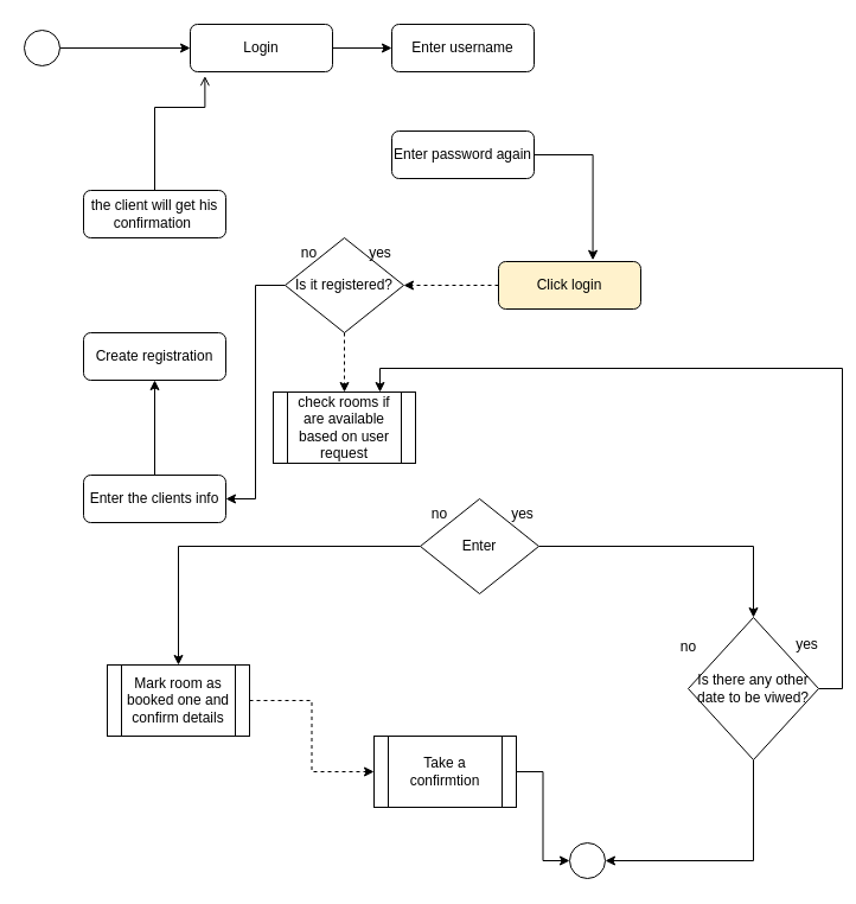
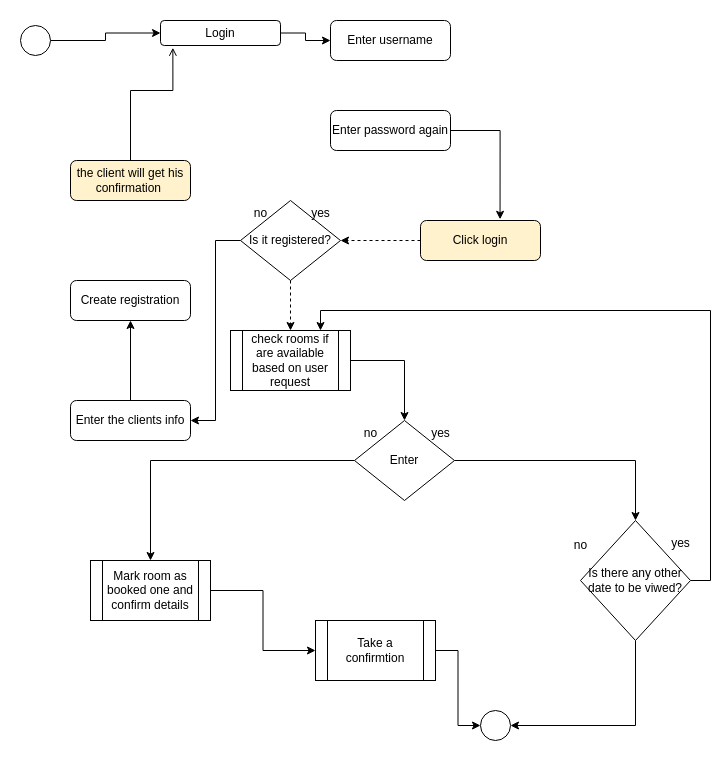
  <mxCell id="0" />
  <mxCell id="1" parent="0" />
  <mxCell id="2" value="" style="edgeStyle=orthogonalEdgeStyle;rounded=0;orthogonalLoop=1;jettySize=auto;html=1;entryX=0;entryY=0.5;entryDx=0;entryDy=0;" parent="1" source="3" edge="1" target="4"><mxGeometry relative="1" as="geometry"><mxPoint x="320" y="140" as="targetPoint" /></mxGeometry></mxCell>
- <mxCell id="3" value="Login" style="rounded=1;whiteSpace=wrap;html=1;fontSize=12;glass=0;strokeWidth=1;shadow=0;" parent="1" vertex="1"><mxGeometry x="160" width="120" height="40" as="geometry" y="20" /></mxCell>
+ <mxCell id="3" value="Login" style="rounded=1;whiteSpace=wrap;html=1;fontSize=12;glass=0;strokeWidth=1;shadow=0;" parent="1" vertex="1"><mxGeometry x="160" y="20" width="120" height="25" as="geometry" /></mxCell>
  <mxCell id="4" value="Enter username" style="rounded=1;whiteSpace=wrap;html=1;fontSize=12;glass=0;strokeWidth=1;shadow=0;" parent="1" vertex="1"><mxGeometry x="330" width="120" height="40" as="geometry" y="20" /></mxCell>
  <mxCell id="5" style="edgeStyle=orthogonalEdgeStyle;rounded=0;orthogonalLoop=1;jettySize=auto;html=1;exitX=1;exitY=0.5;exitDx=0;exitDy=0;entryX=0.663;entryY=-0.03;entryDx=0;entryDy=0;entryPerimeter=0;" edge="1" parent="1" source="6" target="8"><mxGeometry relative="1" as="geometry"><mxPoint x="500" y="130" as="targetPoint" /></mxGeometry></mxCell>
  <mxCell id="6" value="Enter password again" style="rounded=1;whiteSpace=wrap;html=1;fontSize=12;glass=0;strokeWidth=1;shadow=0;" parent="1" vertex="1"><mxGeometry x="330" y="110" width="120" height="40" as="geometry" /></mxCell>
  <mxCell id="7" style="edgeStyle=orthogonalEdgeStyle;rounded=0;orthogonalLoop=1;jettySize=auto;html=1;exitX=0;exitY=0.5;exitDx=0;exitDy=0;entryX=1;entryY=0.5;entryDx=0;entryDy=0;dashed=1;" edge="1" parent="1" source="8" target="10"><mxGeometry relative="1" as="geometry" /></mxCell>
  <mxCell id="8" value="Click login" style="rounded=1;whiteSpace=wrap;html=1;fontSize=12;glass=0;strokeWidth=1;shadow=0;fillColor=#fff2cc;" parent="1" vertex="1"><mxGeometry x="420" y="220" width="120" height="40" as="geometry" /></mxCell>
  <mxCell id="9" style="edgeStyle=orthogonalEdgeStyle;rounded=0;orthogonalLoop=1;jettySize=auto;html=1;exitX=0;exitY=0.5;exitDx=0;exitDy=0;entryX=1;entryY=0.5;entryDx=0;entryDy=0;" edge="1" parent="1" source="10" target="25"><mxGeometry relative="1" as="geometry" /></mxCell>
  <mxCell id="10" value="Is it registered?" style="rhombus;whiteSpace=wrap;html=1;" parent="1" vertex="1"><mxGeometry x="240" y="200" width="100" height="80" as="geometry" /></mxCell>
  <mxCell id="11" value="" style="edgeStyle=orthogonalEdgeStyle;rounded=0;orthogonalLoop=1;jettySize=auto;html=1;" parent="1" source="13" target="16" edge="1"><mxGeometry relative="1" as="geometry" /></mxCell>
  <mxCell id="12" style="edgeStyle=orthogonalEdgeStyle;rounded=0;orthogonalLoop=1;jettySize=auto;html=1;exitX=0;exitY=0.5;exitDx=0;exitDy=0;entryX=0.5;entryY=0;entryDx=0;entryDy=0;" edge="1" parent="1" source="13" target="18"><mxGeometry relative="1" as="geometry" /></mxCell>
  <mxCell id="13" value="Enter" style="rhombus;whiteSpace=wrap;html=1;" parent="1" vertex="1"><mxGeometry x="354" y="420" width="100" height="80" as="geometry" /></mxCell>
  <mxCell id="14" style="edgeStyle=orthogonalEdgeStyle;rounded=0;orthogonalLoop=1;jettySize=auto;html=1;exitX=0.5;exitY=1;exitDx=0;exitDy=0;entryX=1;entryY=0.5;entryDx=0;entryDy=0;" edge="1" parent="1" source="16" target="21"><mxGeometry relative="1" as="geometry" /></mxCell>
  <mxCell id="15" style="edgeStyle=orthogonalEdgeStyle;rounded=0;orthogonalLoop=1;jettySize=auto;html=1;exitX=1;exitY=0.5;exitDx=0;exitDy=0;entryX=0.75;entryY=0;entryDx=0;entryDy=0;" edge="1" parent="1" source="16" target="31"><mxGeometry relative="1" as="geometry" /></mxCell>
  <mxCell id="16" value="Is there any other date to be viwed?" style="rhombus;whiteSpace=wrap;html=1;" parent="1" vertex="1"><mxGeometry x="580" y="520" width="110" height="120" as="geometry" /></mxCell>
- <mxCell id="17" value="" style="edgeStyle=orthogonalEdgeStyle;rounded=0;orthogonalLoop=1;jettySize=auto;html=1;dashed=1;" parent="1" source="18" target="20" edge="1"><mxGeometry relative="1" as="geometry" /></mxCell>
+ <mxCell id="17" value="" style="edgeStyle=orthogonalEdgeStyle;rounded=0;orthogonalLoop=1;jettySize=auto;html=1;" parent="1" source="18" target="20" edge="1"><mxGeometry relative="1" as="geometry" /></mxCell>
  <mxCell id="18" value="Mark room as booked one and confirm details" style="shape=process;whiteSpace=wrap;html=1;backgroundOutline=1;" parent="1" vertex="1"><mxGeometry x="90" y="560" width="120" height="60" as="geometry" /></mxCell>
  <mxCell id="19" style="edgeStyle=orthogonalEdgeStyle;rounded=0;orthogonalLoop=1;jettySize=auto;html=1;exitX=1;exitY=0.5;exitDx=0;exitDy=0;entryX=0;entryY=0.5;entryDx=0;entryDy=0;" edge="1" parent="1" source="20" target="21"><mxGeometry relative="1" as="geometry" /></mxCell>
  <mxCell id="20" value="Take a confirmtion" style="shape=process;whiteSpace=wrap;html=1;backgroundOutline=1;" parent="1" vertex="1"><mxGeometry x="315" y="620" width="120" height="60" as="geometry" /></mxCell>
  <mxCell id="21" value="" style="ellipse;whiteSpace=wrap;html=1;aspect=fixed;" parent="1" vertex="1"><mxGeometry x="480" y="710" width="30" height="30" as="geometry" /></mxCell>
  <mxCell id="22" value="" style="edgeStyle=orthogonalEdgeStyle;rounded=0;orthogonalLoop=1;jettySize=auto;html=1;" parent="1" source="23" target="3" edge="1"><mxGeometry relative="1" as="geometry" /></mxCell>
  <mxCell id="23" value="" style="ellipse;whiteSpace=wrap;html=1;aspect=fixed;" parent="1" vertex="1"><mxGeometry x="20" y="25" width="30" height="30" as="geometry" /></mxCell>
  <mxCell id="24" value="" style="edgeStyle=orthogonalEdgeStyle;rounded=0;orthogonalLoop=1;jettySize=auto;html=1;" parent="1" source="25" target="26" edge="1"><mxGeometry relative="1" as="geometry" /></mxCell>
  <mxCell id="25" value="Enter the clients info" style="rounded=1;whiteSpace=wrap;html=1;" parent="1" vertex="1"><mxGeometry x="70" y="400" width="120" height="40" as="geometry" /></mxCell>
  <mxCell id="26" value="Create registration" style="rounded=1;whiteSpace=wrap;html=1;" parent="1" vertex="1"><mxGeometry x="70" y="280" width="120" height="40" as="geometry" /></mxCell>
  <mxCell id="27" value="" style="edgeStyle=orthogonalEdgeStyle;rounded=0;orthogonalLoop=1;jettySize=auto;html=1;entryX=0.103;entryY=1.09;entryDx=0;entryDy=0;entryPerimeter=0;endArrow=open;" parent="1" source="28" target="3" edge="1"><mxGeometry relative="1" as="geometry"><mxPoint x="130" y="80" as="targetPoint" /><Array as="points"><mxPoint x="130" y="90" /><mxPoint x="172" y="90" /></Array></mxGeometry></mxCell>
- <mxCell id="28" value="the client will get his confirmation&amp;nbsp;" style="rounded=1;whiteSpace=wrap;html=1;" parent="1" vertex="1"><mxGeometry x="70" y="160" width="120" height="40" as="geometry" /></mxCell>
+ <mxCell id="28" value="the client will get his confirmation&amp;nbsp;" style="rounded=1;whiteSpace=wrap;html=1;fillColor=#fff2cc;" parent="1" vertex="1"><mxGeometry x="70" y="160" width="120" height="40" as="geometry" /></mxCell>
  <mxCell id="29" value="" style="edgeStyle=orthogonalEdgeStyle;rounded=0;orthogonalLoop=1;jettySize=auto;html=1;dashed=1;" edge="1" parent="1" source="10" target="31"><mxGeometry relative="1" as="geometry"><mxPoint x="320" y="610" as="targetPoint" /><mxPoint x="290" y="280" as="sourcePoint" /></mxGeometry></mxCell>
+ <mxCell id="30" style="edgeStyle=orthogonalEdgeStyle;rounded=0;orthogonalLoop=1;jettySize=auto;html=1;exitX=1;exitY=0.5;exitDx=0;exitDy=0;entryX=0.5;entryY=0;entryDx=0;entryDy=0;" edge="1" parent="1" source="31" target="13"><mxGeometry relative="1" as="geometry" /></mxCell>
  <mxCell id="31" value="&amp;nbsp;check rooms if&amp;nbsp; are available based on user request" style="shape=process;whiteSpace=wrap;html=1;backgroundOutline=1;" parent="1" vertex="1"><mxGeometry x="230" y="330" width="120" height="60" as="geometry" /></mxCell>
  <mxCell id="32" value="yes" style="text;html=1;align=center;verticalAlign=middle;resizable=0;points=[];autosize=1;strokeColor=none;fillColor=none;" vertex="1" parent="1"><mxGeometry x="300" y="198" width="40" height="30" as="geometry" /></mxCell>
  <mxCell id="33" value="no" style="text;html=1;align=center;verticalAlign=middle;resizable=0;points=[];autosize=1;strokeColor=none;fillColor=none;" vertex="1" parent="1"><mxGeometry x="240" y="198" width="40" height="30" as="geometry" /></mxCell>
  <mxCell id="34" value="yes" style="text;html=1;align=center;verticalAlign=middle;resizable=0;points=[];autosize=1;strokeColor=none;fillColor=none;" vertex="1" parent="1"><mxGeometry x="420" y="418" width="40" height="30" as="geometry" /></mxCell>
  <mxCell id="35" value="no" style="text;html=1;align=center;verticalAlign=middle;resizable=0;points=[];autosize=1;strokeColor=none;fillColor=none;" vertex="1" parent="1"><mxGeometry x="350" y="418" width="40" height="30" as="geometry" /></mxCell>
  <mxCell id="36" value="yes" style="text;html=1;align=center;verticalAlign=middle;resizable=0;points=[];autosize=1;strokeColor=none;fillColor=none;" vertex="1" parent="1"><mxGeometry x="660" y="528" width="40" height="30" as="geometry" /></mxCell>
  <mxCell id="37" value="no" style="text;html=1;align=center;verticalAlign=middle;resizable=0;points=[];autosize=1;strokeColor=none;fillColor=none;" vertex="1" parent="1"><mxGeometry x="560" y="530" width="40" height="30" as="geometry" /></mxCell>
